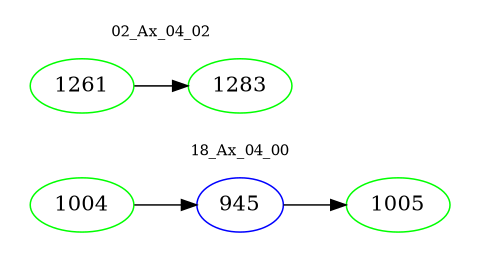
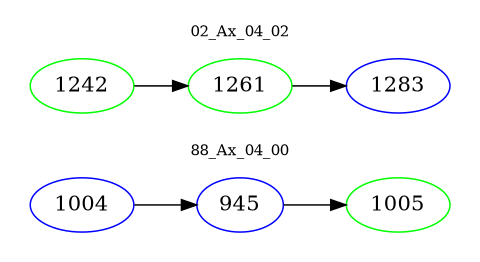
  digraph {
    rankdir=LR
    node [color=green]
    edge [color=black]
-   n1 [label=1004]
+   n1 [color=blue label=1004]
    n2 [color=blue label=945]
    n3 [label=1005]
+   n4 [label=1242]
    n5 [label=1261]
-   n6 [label=1283]
+   n6 [color=blue label=1283]
    subgraph cluster_1 {
      color=white
      fontsize=10
-     label="18_Ax_04_00"
+     label="88_Ax_04_00"
      n1
      n2
      n3
    }
    subgraph cluster_2 {
      color=white
      fontsize=10
      label="02_Ax_04_02"
+     n4
      n5
      n6
    }
    n1 -> n2
    n2 -> n3
+   n4 -> n5
    n5 -> n6
  }
